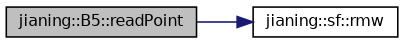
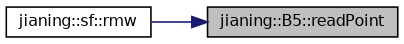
  digraph {
    rankdir=LR
    node [color=black fontname=Helvetica fontsize=10 shape=record style=filled]
    n1 [fillcolor=grey75 fontcolor=black height=0.2 label="jianing::B5::readPoint" width=0.4]
    n2 [fillcolor=white height=0.2 label="jianing::sf::rmw" width=0.4]
-   n1 -> n2 [color=midnightblue fontname=Helvetica fontsize=10 labelfontname=Helvetica labelfontsize=10 style=solid]
+   n2 -> n1 [color=midnightblue fontname=Helvetica fontsize=10 labelfontname=Helvetica labelfontsize=10 style=solid]
  }
